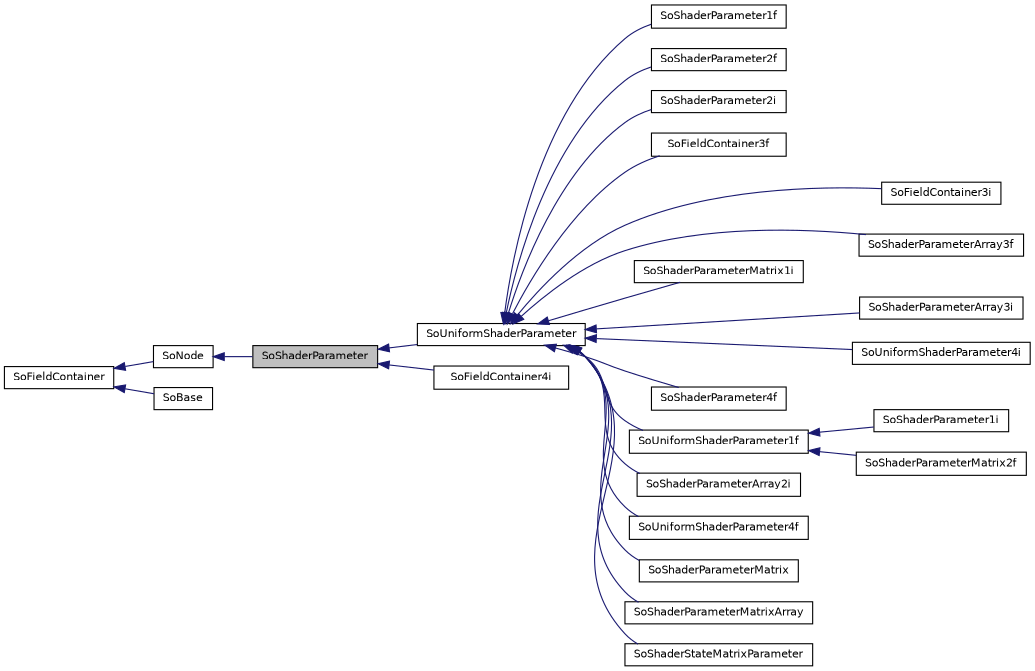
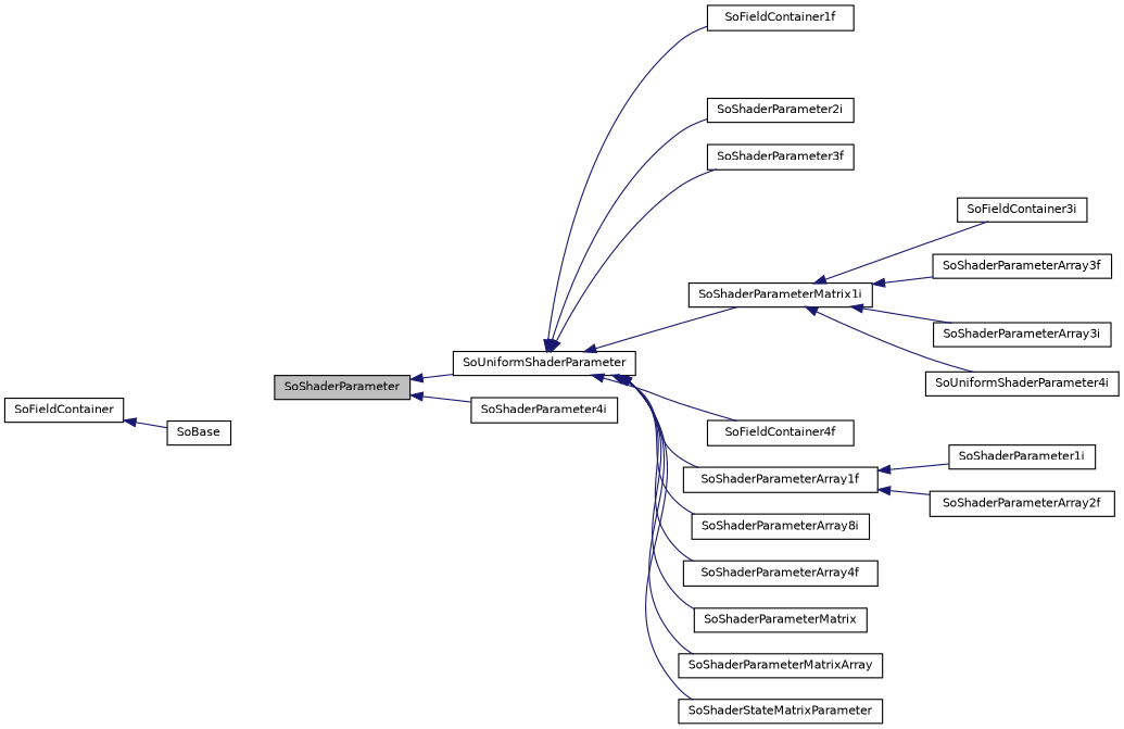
  digraph {
    rankdir=LR
    node [color=black fillcolor=white fontname=Helvetica fontsize=10 shape=record style=filled]
    edge [color=midnightblue dir=back fontname=Helvetica fontsize=10 labelfontname=Helvetica labelfontsize=10 style=solid]
    n1 [fillcolor=grey75 fontcolor=black height=0.2 label=SoShaderParameter width=0.4]
    n2 [height=0.2 label=SoUniformShaderParameter width=0.4]
-   n3 [height=0.2 label=SoFieldContainer4i width=0.4]
-   n4 [height=0.2 label=SoShaderParameter1f width=0.4]
-   n5 [height=0.2 label=SoShaderParameter2f width=0.4]
+   n3 [height=0.2 label=SoShaderParameter4i width=0.4]
+   n4 [height=0.2 label=SoFieldContainer1f width=0.4]
    n6 [height=0.2 label=SoShaderParameter2i width=0.4]
-   n7 [height=0.2 label=SoFieldContainer3f width=0.4]
+   n7 [height=0.2 label=SoShaderParameter3f width=0.4]
    n8 [height=0.2 label=SoFieldContainer3i width=0.4]
-   n9 [height=0.2 label=SoShaderParameter4f width=0.4]
-   n10 [height=0.2 label=SoUniformShaderParameter1f width=0.4]
+   n9 [height=0.2 label=SoFieldContainer4f width=0.4]
+   n10 [height=0.2 label=SoShaderParameterArray1f width=0.4]
    n11 [height=0.2 label=SoShaderParameterMatrix1i width=0.4]
-   n12 [height=0.2 label=SoShaderParameterArray2i width=0.4]
+   n12 [height=0.2 label=SoShaderParameterArray8i width=0.4]
    n13 [height=0.2 label=SoShaderParameterArray3f width=0.4]
    n14 [height=0.2 label=SoShaderParameterArray3i width=0.4]
-   n15 [height=0.2 label=SoUniformShaderParameter4f width=0.4]
+   n15 [height=0.2 label=SoShaderParameterArray4f width=0.4]
    n16 [height=0.2 label=SoUniformShaderParameter4i width=0.4]
    n17 [height=0.2 label=SoShaderParameterMatrix width=0.4]
    n18 [height=0.2 label=SoShaderParameterMatrixArray width=0.4]
    n19 [height=0.2 label=SoShaderStateMatrixParameter width=0.4]
-   n20 [height=0.2 label=SoNode width=0.4]
    n21 [height=0.2 label=SoFieldContainer width=0.4]
    n22 [height=0.2 label=SoBase width=0.4]
    n23 [height=0.2 label=SoShaderParameter1i width=0.4]
-   n24 [height=0.2 label=SoShaderParameterMatrix2f width=0.4]
+   n24 [height=0.2 label=SoShaderParameterArray2f width=0.4]
    n1 -> n2
    n1 -> n3
    n2 -> n4
-   n2 -> n5
    n2 -> n6
    n2 -> n7
-   n2 -> n8
+   n11 -> n8
    n2 -> n9
    n2 -> n10
    n2 -> n11
    n2 -> n12
-   n2 -> n13
-   n2 -> n14
+   n11 -> n13
+   n11 -> n14
    n2 -> n15
-   n2 -> n16
+   n11 -> n16
    n2 -> n17
    n2 -> n18
    n2 -> n19
    n10 -> n23
    n10 -> n24
-   n20 -> n1
-   n21 -> n20
    n21 -> n22
  }
